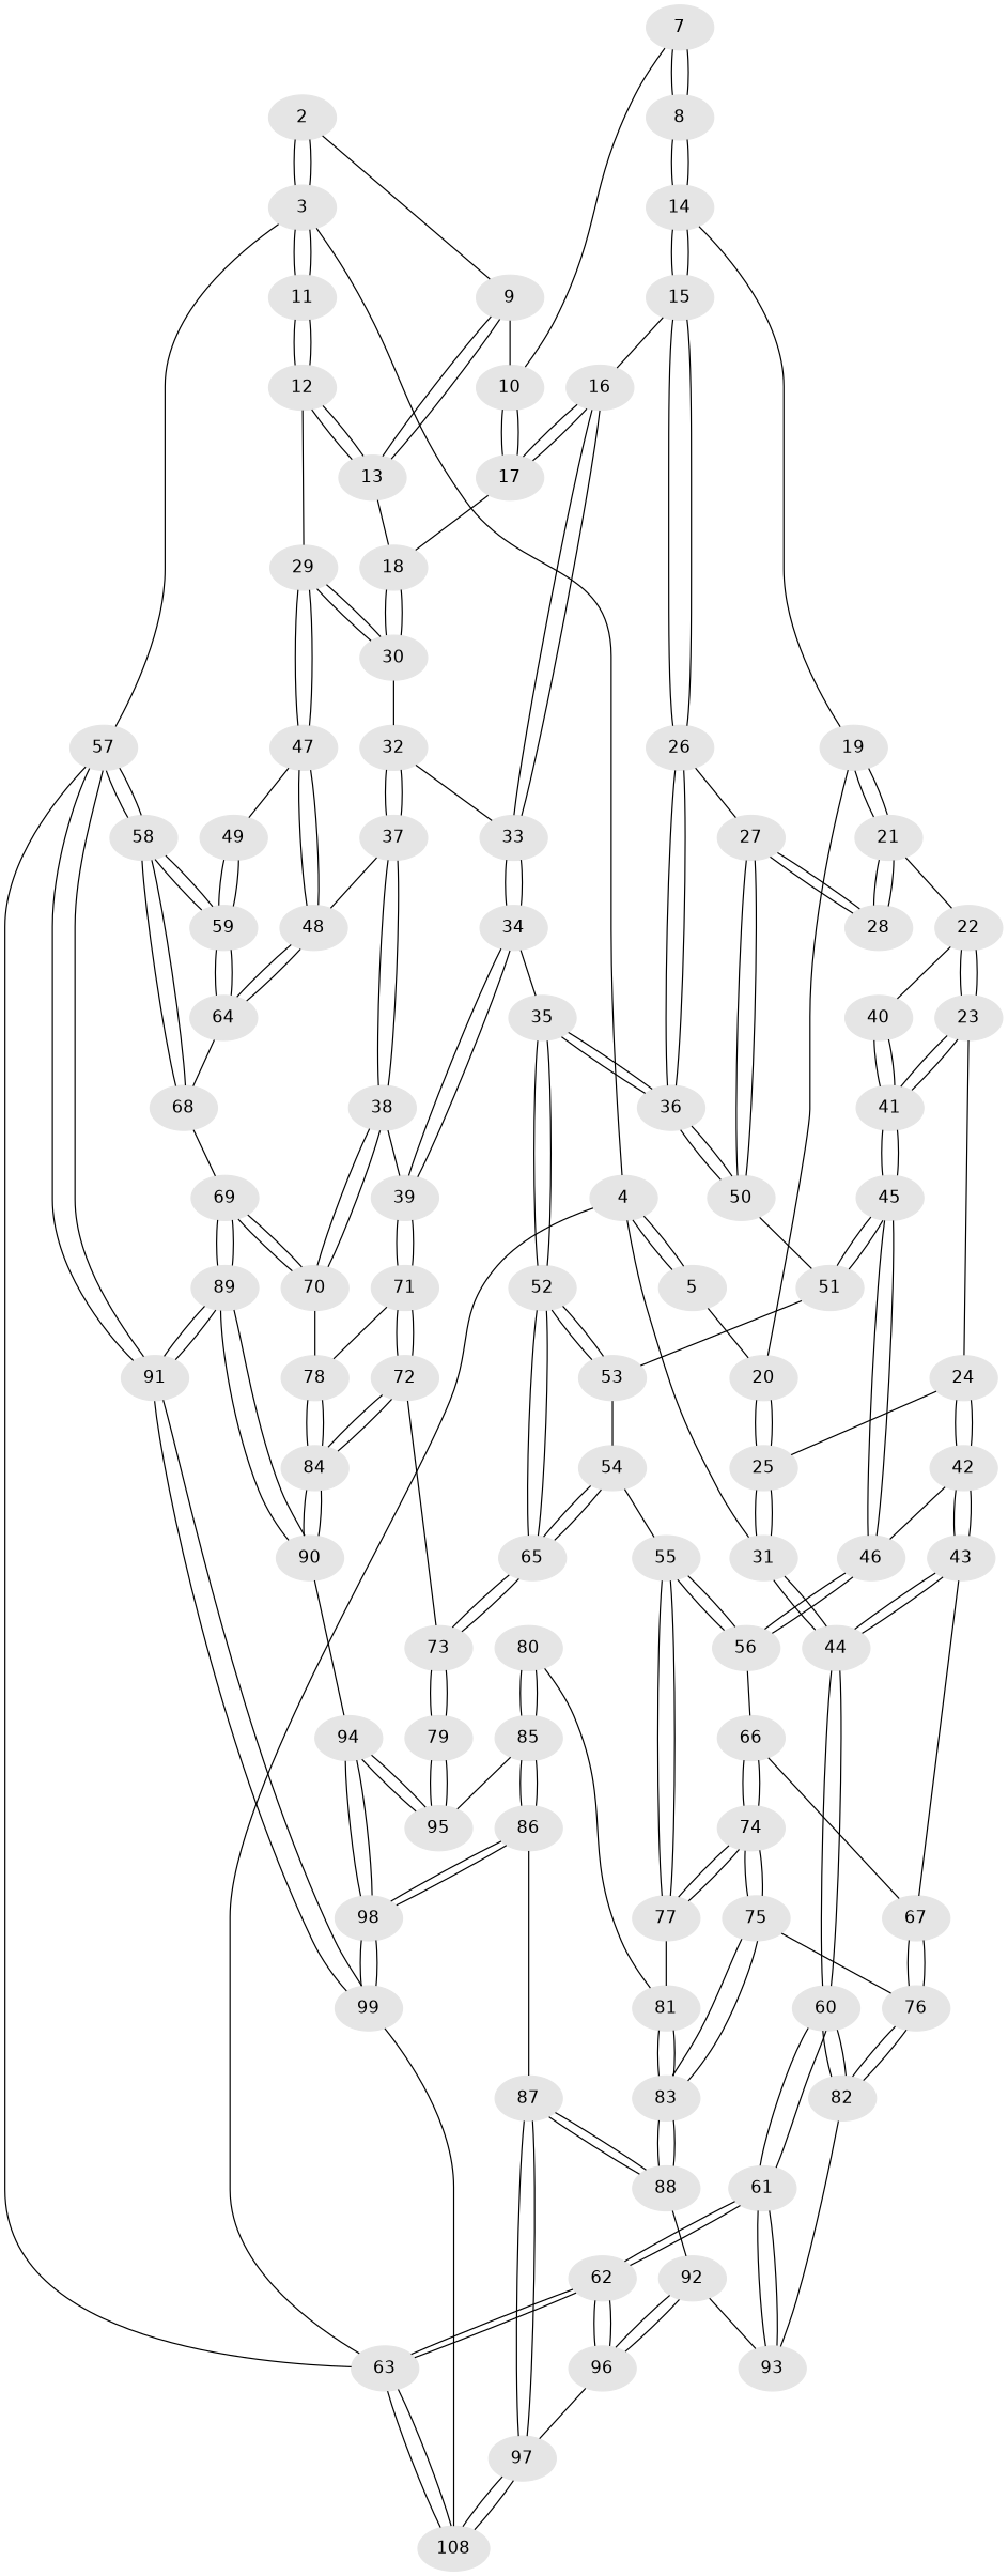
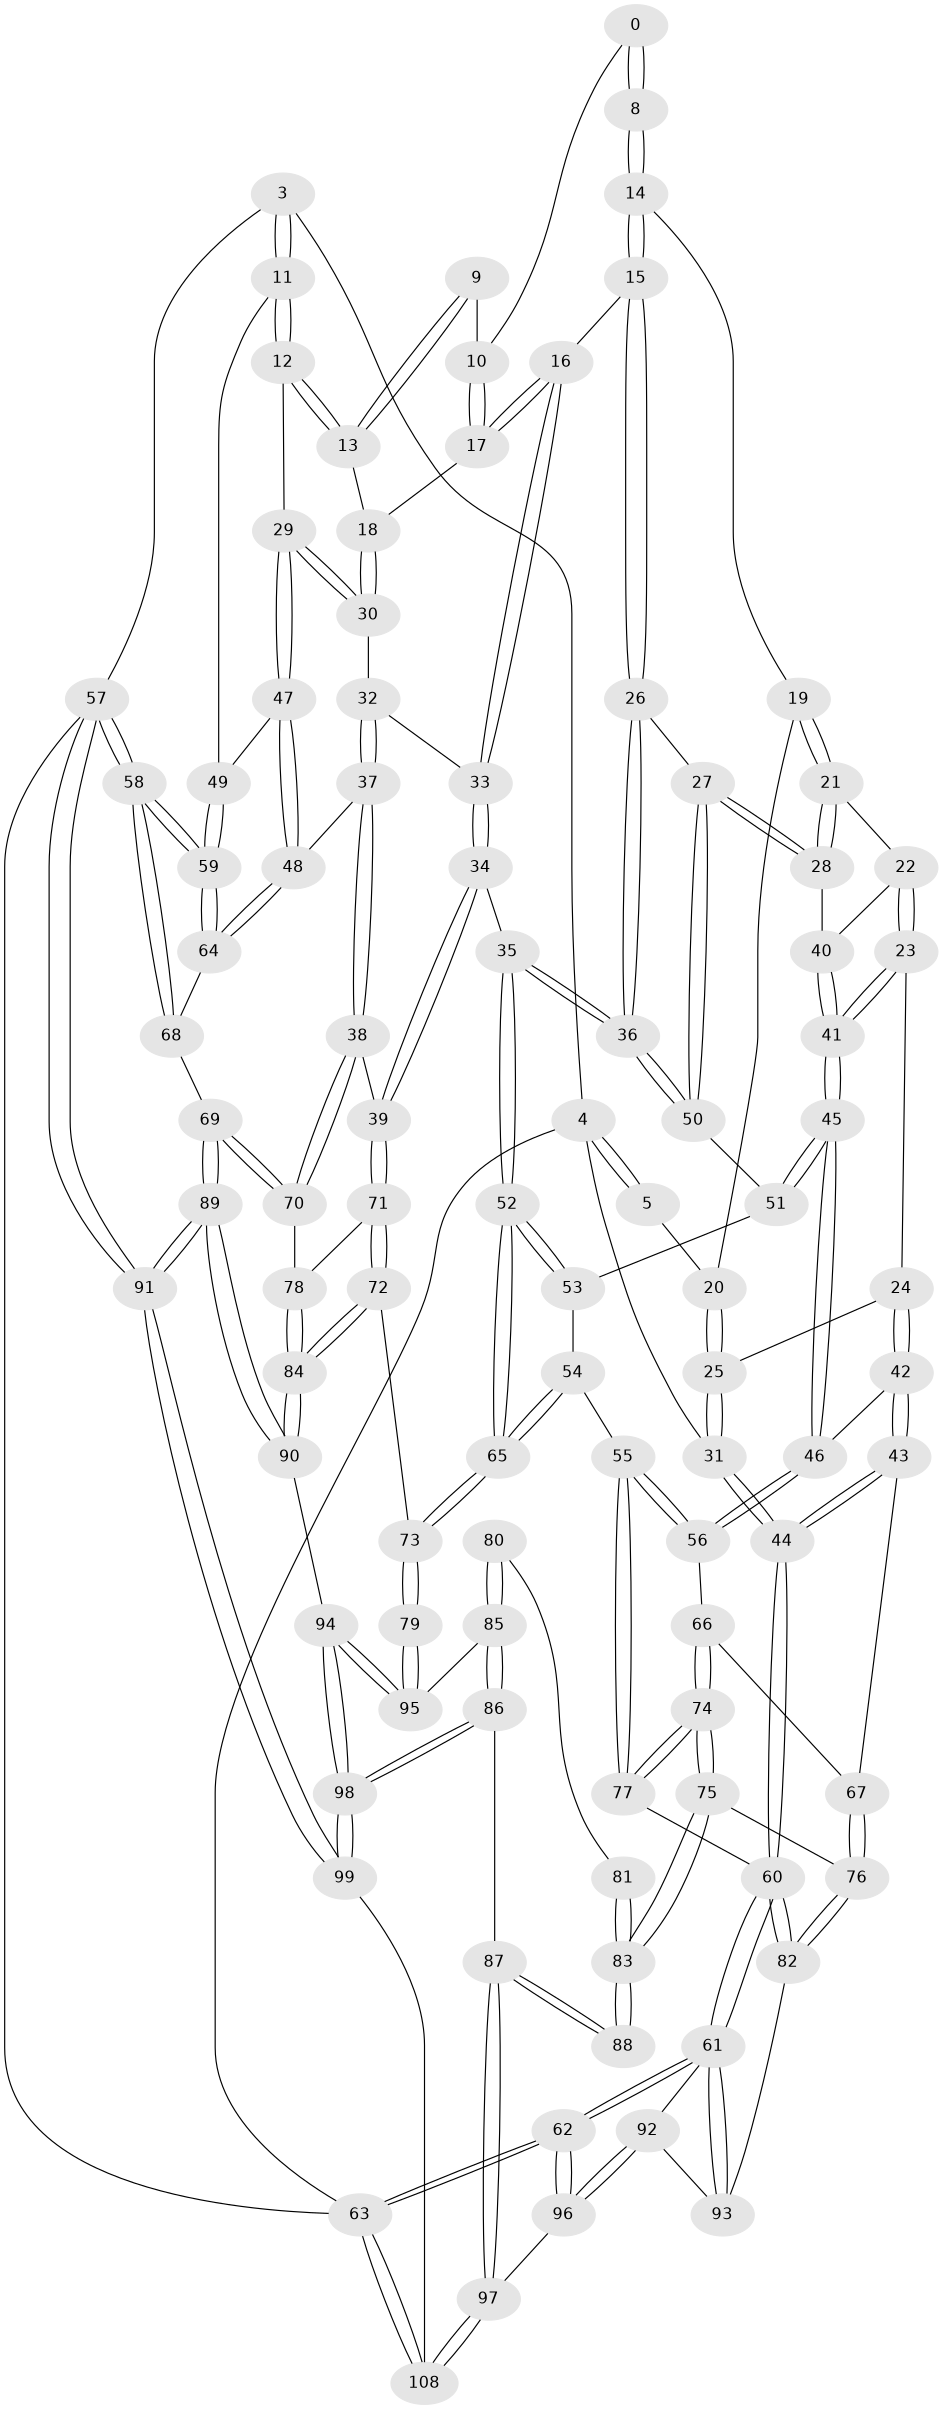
  graph {
    fontname="DejaVu Sans"
    node [color=gray90 fontname="DejaVu Sans" style=filled]
    edge [fontname="DejaVu Sans"]
-   2
    3
    9
-   7
+   7 [label=0]
    8
    10
    4
    11
    57
    13
    5
    31
    63
    12
    49
    58
    91
    20
    44
    n20 [label=108]
    25
    14
    17
    15
    19
    18
    29
    59
    30
    47
    16
    26
    21
    33
    27
    36
    34
    32
    22
    28
    23
    40
    24
    41
    42
    45
    43
    46
    50
    51
    48
    37
    60
    38
    35
    39
    52
    71
    53
    65
    70
    64
    78
    72
    67
    56
    76
    61
    82
    66
    68
    54
    73
    55
    77
    81
    74
    99
    69
    62
    93
    96
    97
    79
    75
    89
    90
    84
    95
    83
    88
    80
    85
    86
    92
    94
    87
    98
-   2 -- 3
-   2 -- 3
-   2 -- 9
    3 -- 4
    3 -- 11
    3 -- 11
    3 -- 57
    9 -- 10
    9 -- 13
    9 -- 13
    7 -- 8
    7 -- 8
    7 -- 10
    8 -- 14
    8 -- 14
    10 -- 17
    10 -- 17
    4 -- 5
    4 -- 5
    4 -- 31
    4 -- 63
    11 -- 12
    11 -- 12
+   11 -- 49
    57 -- 63
    57 -- 58
    57 -- 58
    57 -- 91
    57 -- 91
    13 -- 18
    5 -- 20
    31 -- 44
    31 -- 44
    63 -- n20
    63 -- n20
    12 -- 13
    12 -- 13
    12 -- 29
    49 -- 59
    49 -- 59
    58 -- 59
    58 -- 59
    58 -- 68
    58 -- 68
    91 -- 99
    91 -- 99
    20 -- 25
    20 -- 25
    44 -- 60
    44 -- 60
    25 -- 31
    25 -- 31
    14 -- 15
    14 -- 15
    14 -- 19
    17 -- 18
    15 -- 16
    15 -- 26
    15 -- 26
    19 -- 20
    19 -- 21
    19 -- 21
    18 -- 30
    18 -- 30
    29 -- 30
    29 -- 30
    29 -- 47
    29 -- 47
    59 -- 64
    59 -- 64
    30 -- 32
    47 -- 49
    47 -- 48
    47 -- 48
    16 -- 17
    16 -- 17
    16 -- 33
    16 -- 33
    26 -- 27
    26 -- 36
    26 -- 36
    21 -- 22
    21 -- 28
    21 -- 28
    33 -- 34
    33 -- 34
    27 -- 28
    27 -- 28
    27 -- 50
    27 -- 50
    36 -- 50
    36 -- 50
    34 -- 35
    34 -- 39
    34 -- 39
    32 -- 33
    32 -- 37
    32 -- 37
    22 -- 23
    22 -- 23
    22 -- 40
+   28 -- 40
    23 -- 24
    23 -- 41
    23 -- 41
    40 -- 41
    40 -- 41
    24 -- 25
    24 -- 42
    24 -- 42
    41 -- 45
    41 -- 45
    42 -- 43
    42 -- 43
    42 -- 46
    45 -- 46
    45 -- 46
    45 -- 51
    45 -- 51
    43 -- 44
    43 -- 44
    43 -- 67
    46 -- 56
    46 -- 56
    50 -- 51
    51 -- 53
    48 -- 64
    48 -- 64
    37 -- 48
    37 -- 38
    37 -- 38
    60 -- 61
    60 -- 61
    60 -- 82
    60 -- 82
    38 -- 39
    38 -- 70
    38 -- 70
    35 -- 36
    35 -- 36
    35 -- 52
    35 -- 52
    39 -- 71
    39 -- 71
    52 -- 53
    52 -- 53
    52 -- 65
    52 -- 65
    71 -- 78
    71 -- 72
    71 -- 72
    53 -- 54
    65 -- 73
    65 -- 73
    70 -- 78
    64 -- 68
    78 -- 84
    78 -- 84
    72 -- 73
    72 -- 84
    72 -- 84
    67 -- 76
    67 -- 76
    56 -- 66
    76 -- 82
    76 -- 82
    61 -- 62
    61 -- 62
    61 -- 93
    61 -- 93
    82 -- 93
    66 -- 67
    66 -- 74
    66 -- 74
    68 -- 69
    54 -- 65
    54 -- 65
    54 -- 55
    73 -- 79
    73 -- 79
    55 -- 56
    55 -- 56
    55 -- 77
    55 -- 77
-   77 -- 81
+   77 -- 60
    81 -- 83
    81 -- 83
    74 -- 77
    74 -- 77
    74 -- 75
    74 -- 75
    99 -- n20
    69 -- 70
    69 -- 70
    69 -- 89
    69 -- 89
    62 -- 63
    62 -- 63
    62 -- 96
    62 -- 96
    96 -- 97
    97 -- n20
    97 -- n20
    79 -- 95
    79 -- 95
    75 -- 76
    75 -- 83
    75 -- 83
    89 -- 91
    89 -- 91
    89 -- 90
    89 -- 90
    90 -- 94
    84 -- 90
    84 -- 90
    83 -- 88
    83 -- 88
-   88 -- 92
+   61 -- 92
    80 -- 81
    80 -- 85
    80 -- 85
    85 -- 95
    85 -- 86
    85 -- 86
    86 -- 87
    86 -- 98
    86 -- 98
    92 -- 93
    92 -- 96
    92 -- 96
    94 -- 95
    94 -- 95
    94 -- 98
    94 -- 98
    87 -- 97
    87 -- 97
    87 -- 88
    87 -- 88
    98 -- 99
    98 -- 99
  }
